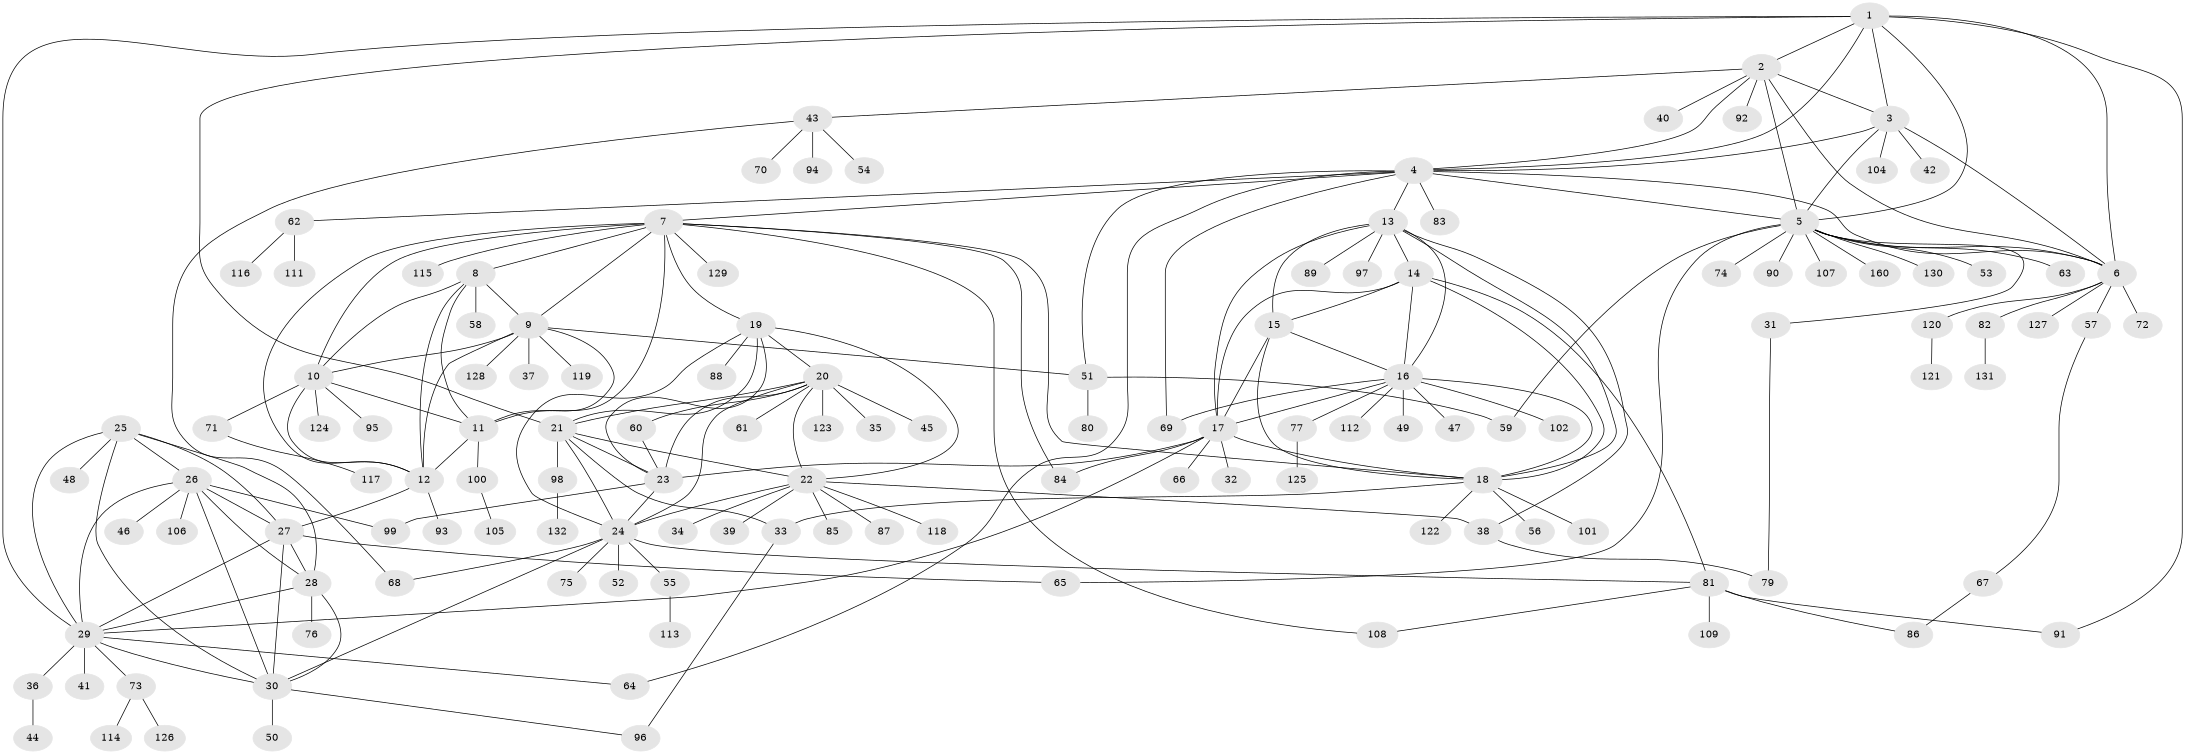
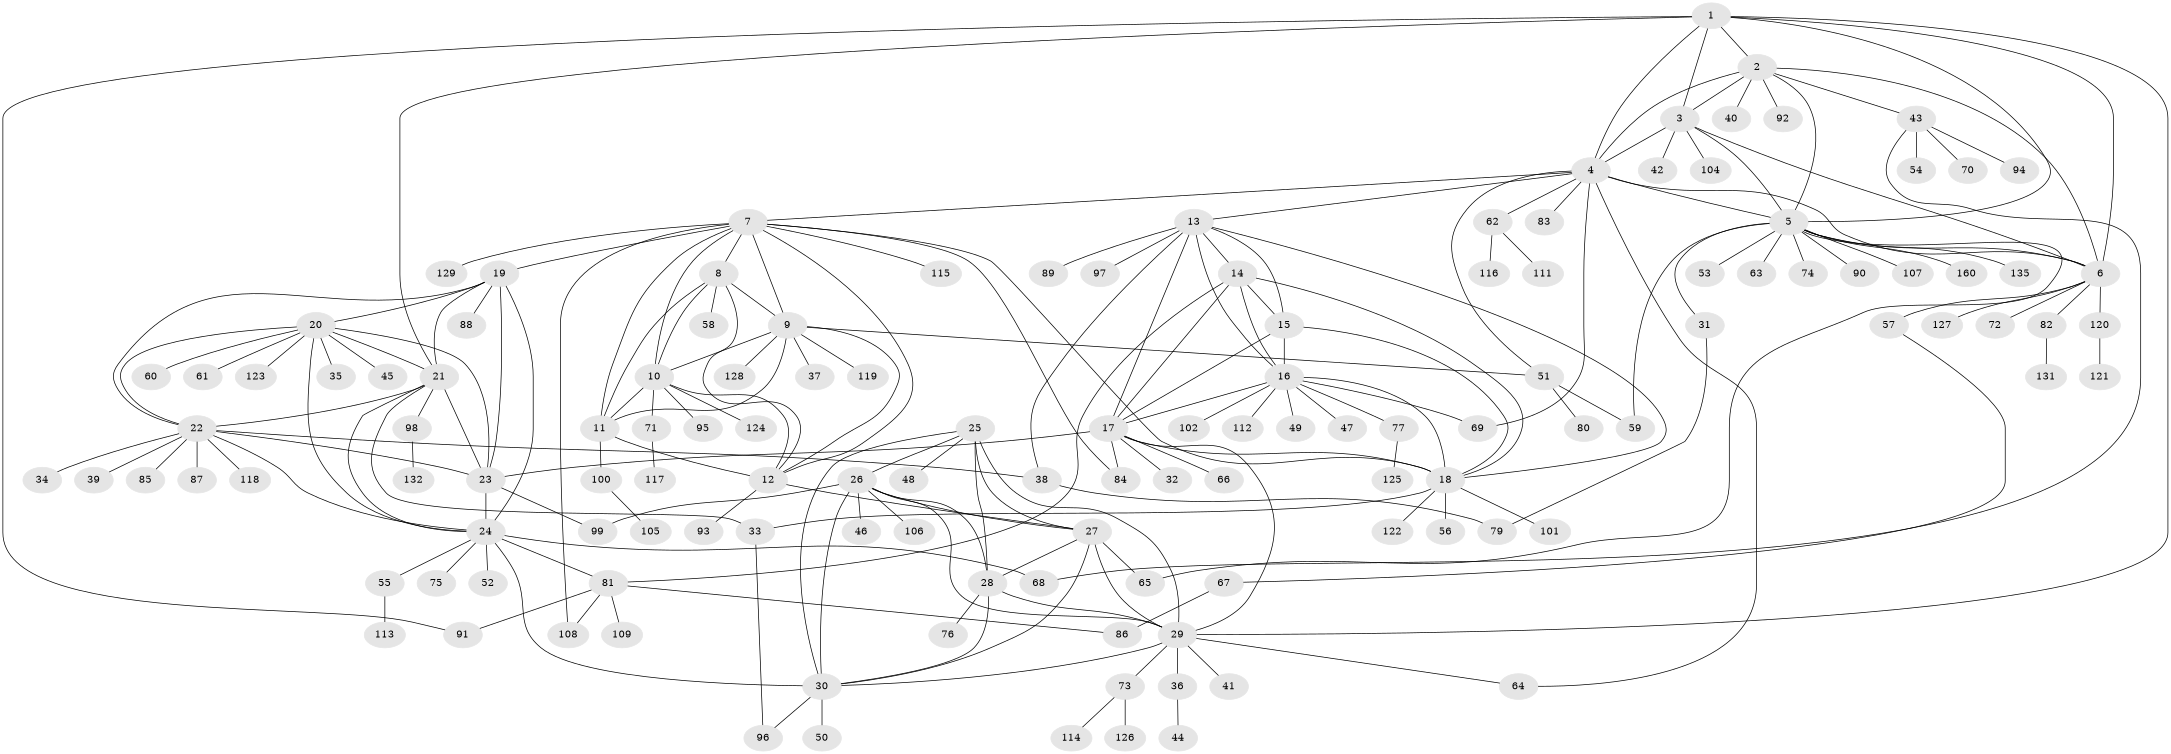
  graph {
    node [color=gray90 style=filled]
    1
    2
    3
    4
    5
    6
    21
    29
    91
    40
    43
    92
    42
    104
    7
    13
    51
    62
    64
    69
    83
    31
    53
    59
    63
    65
    74
    90
    107
    n30 [label=160]
-   130
+   130 [label=135]
    57
    72
    82
    120
    127
    23
    33
    22
    24
    98
    30
    36
    41
    73
    68
    54
    70
    94
    8
    9
    10
    11
    12
    18
    19
    84
    108
    115
    129
    14
    15
    16
    17
    38
    89
    97
    80
    111
    116
    79
    67
    131
    121
    58
    37
    119
    128
    71
    95
    124
    100
    27
    93
    56
    101
    122
    20
    88
    117
    105
    28
    81
    47
    49
    77
    102
    112
    32
    66
    86
    109
    125
    99
    96
    35
    45
    60
    61
    123
    34
    39
    85
    87
    118
    52
    55
    75
    132
    50
    113
    25
    26
    48
    46
    106
    76
    44
    114
    126
    1 -- 2
    1 -- 3
    1 -- 4
    1 -- 5
    1 -- 6
    1 -- 21
    1 -- 29
    1 -- 91
    2 -- 3
    2 -- 4
    2 -- 5
    2 -- 6
    2 -- 40
    2 -- 43
    2 -- 92
    3 -- 4
    3 -- 5
    3 -- 6
    3 -- 42
    3 -- 104
    4 -- 5
    4 -- 6
    4 -- 7
    4 -- 13
    4 -- 51
    4 -- 62
    4 -- 64
    4 -- 69
    4 -- 83
    5 -- 6
    5 -- 31
    5 -- 53
    5 -- 59
    5 -- 63
    5 -- 65
    5 -- 74
    5 -- 90
    5 -- 107
    5 -- n30
    5 -- 130
    6 -- 57
    6 -- 72
    6 -- 82
    6 -- 120
    6 -- 127
    21 -- 23
    21 -- 33
    21 -- 22
    21 -- 24
    21 -- 98
    29 -- 64
    29 -- 30
    29 -- 36
    29 -- 41
    29 -- 73
    43 -- 68
    43 -- 54
    43 -- 70
    43 -- 94
    7 -- 8
    7 -- 9
    7 -- 10
    7 -- 11
    7 -- 12
    7 -- 18
    7 -- 19
    7 -- 84
    7 -- 108
    7 -- 115
    7 -- 129
    13 -- 18
    13 -- 14
    13 -- 15
    13 -- 16
    13 -- 17
    13 -- 38
    13 -- 89
    13 -- 97
    51 -- 59
    51 -- 80
    62 -- 111
    62 -- 116
    31 -- 79
    57 -- 67
    82 -- 131
    120 -- 121
    23 -- 24
    23 -- 99
    33 -- 96
-   60 -- 23
+   22 -- 23
    22 -- 24
    22 -- 38
    22 -- 34
    22 -- 39
    22 -- 85
    22 -- 87
    22 -- 118
    24 -- 30
    24 -- 68
    24 -- 81
    24 -- 52
    24 -- 55
    24 -- 75
    98 -- 132
    30 -- 96
    30 -- 50
    36 -- 44
    73 -- 114
    73 -- 126
    8 -- 9
    8 -- 10
    8 -- 11
    8 -- 12
    8 -- 58
    9 -- 51
    9 -- 10
    9 -- 11
    9 -- 12
    9 -- 37
    9 -- 119
    9 -- 128
    10 -- 11
    10 -- 12
    10 -- 71
    10 -- 95
    10 -- 124
    11 -- 12
    11 -- 100
    12 -- 27
    12 -- 93
    18 -- 33
    18 -- 56
    18 -- 101
    18 -- 122
    19 -- 21
    19 -- 23
    19 -- 22
    19 -- 24
    19 -- 20
    19 -- 88
    14 -- 18
    14 -- 15
    14 -- 16
    14 -- 17
    14 -- 81
    15 -- 18
    15 -- 16
    15 -- 17
    16 -- 69
    16 -- 18
    16 -- 17
    16 -- 47
    16 -- 49
    16 -- 77
    16 -- 102
    16 -- 112
    17 -- 29
    17 -- 23
    17 -- 18
    17 -- 84
    17 -- 32
    17 -- 66
    38 -- 79
    67 -- 86
    71 -- 117
    100 -- 105
    27 -- 29
    27 -- 65
    27 -- 30
    27 -- 28
    20 -- 21
    20 -- 23
    20 -- 22
    20 -- 24
    20 -- 35
    20 -- 45
    20 -- 60
    20 -- 61
    20 -- 123
    28 -- 29
    28 -- 30
    28 -- 76
    81 -- 91
    81 -- 108
    81 -- 86
    81 -- 109
    77 -- 125
    55 -- 113
    25 -- 29
    25 -- 30
    25 -- 27
    25 -- 28
    25 -- 26
    25 -- 48
    26 -- 29
    26 -- 30
    26 -- 27
    26 -- 28
    26 -- 99
    26 -- 46
    26 -- 106
  }
